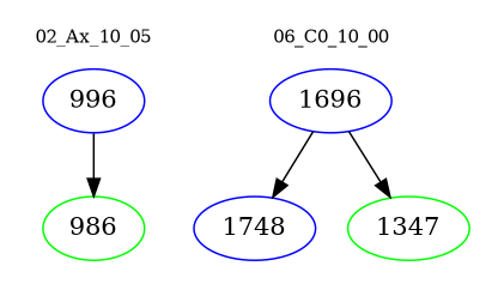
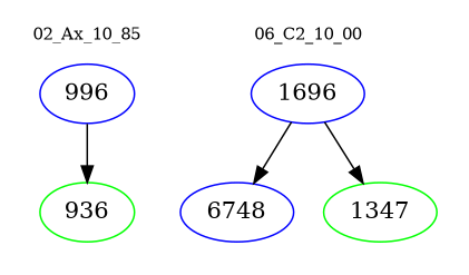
  digraph {
    node [color=blue]
    edge [color=black]
    n1 [label=996]
-   n2 [color=green label=986]
+   n2 [color=green label=936]
    n3 [label=1696]
-   n4 [label=1748]
+   n4 [label=6748]
    n5 [color=green label=1347]
    subgraph cluster_1 {
      color=white
      fontsize=10
-     label="02_Ax_10_05"
+     label="02_Ax_10_85"
      n1
      n2
    }
    subgraph cluster_2 {
      color=white
      fontsize=10
-     label="06_C0_10_00"
+     label="06_C2_10_00"
      n3
      n4
      n5
    }
    n1 -> n2
    n3 -> n4
    n3 -> n5
  }
